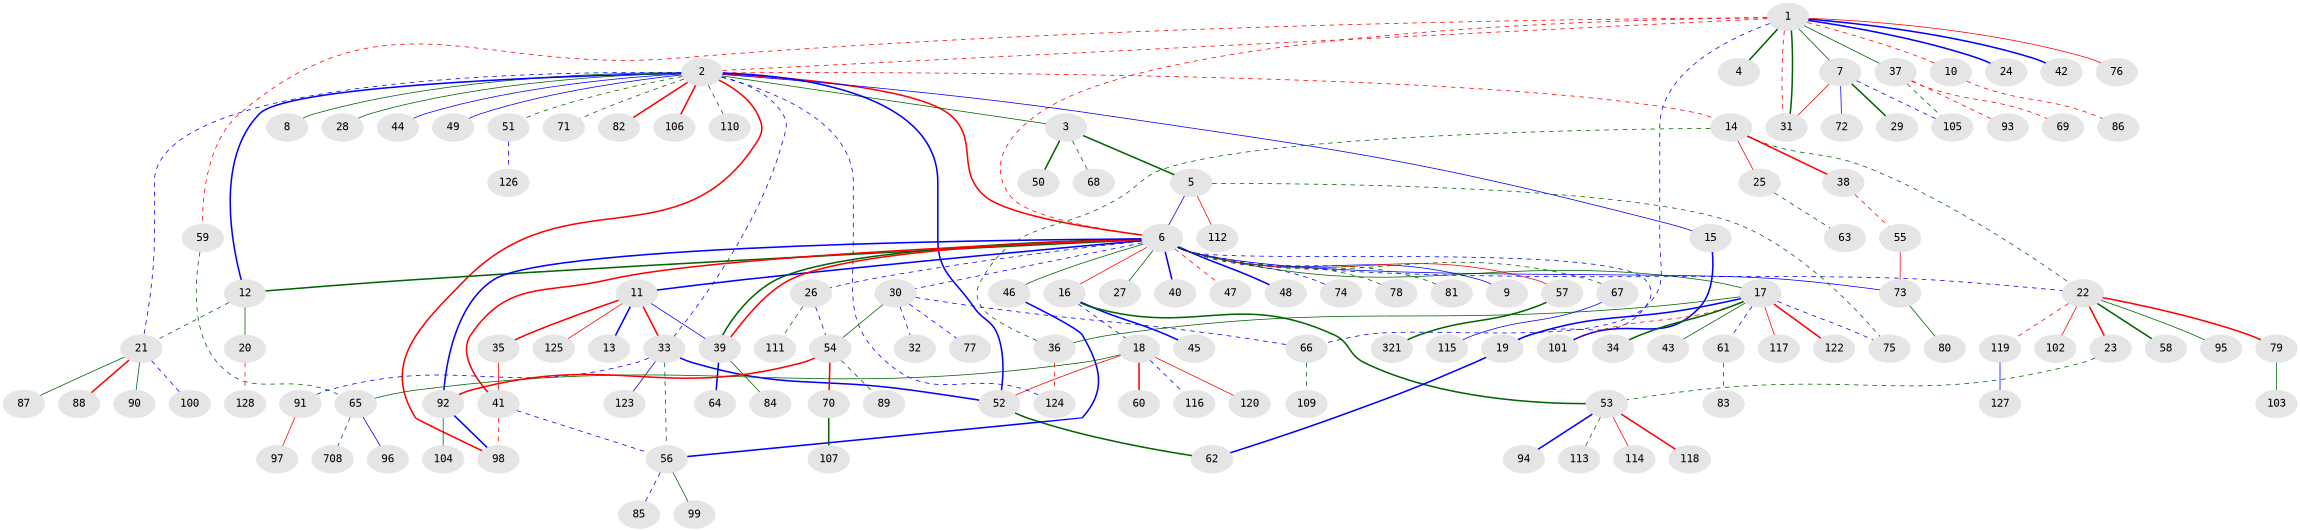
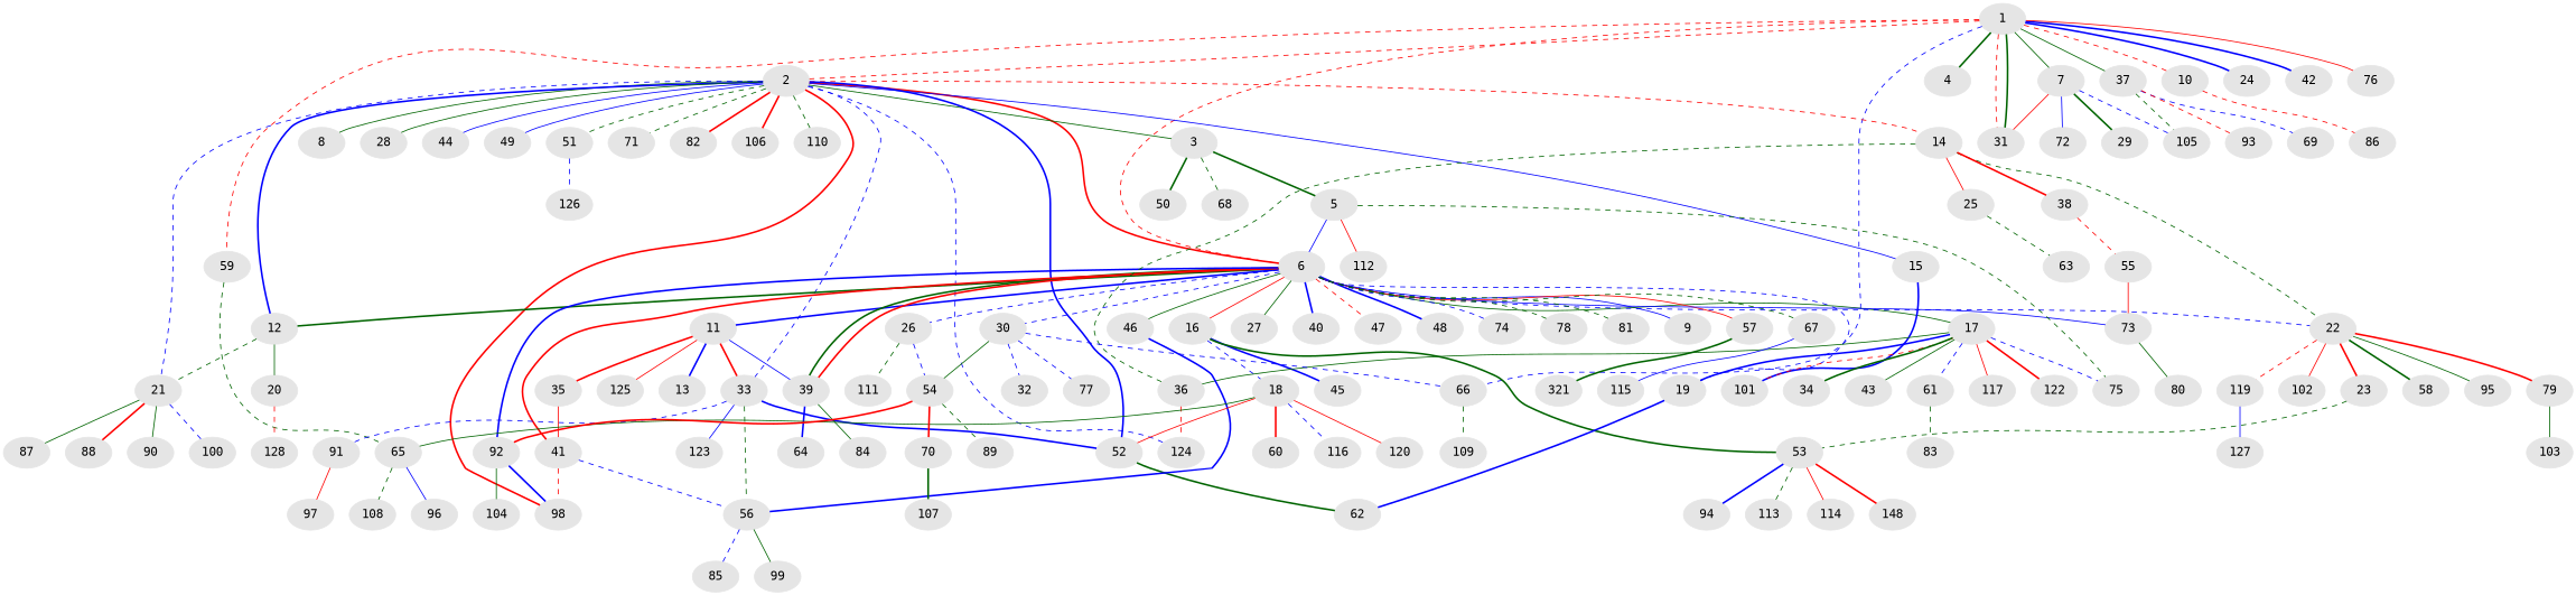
  graph {
    fontname="DejaVu Sans Mono"
    node [color=gray90 fontname="DejaVu Sans Mono" style=filled]
    edge [color=darkgreen fontname="DejaVu Sans Mono" style=dashed]
    1
    2
    4
    6
    7
    10
    24
    31
    37
    42
    59
    66
    76
    3
    8
    12
    14
    15
    21
    28
    33
    44
    49
    51
    52
    71
    82
    98
    106
    110
    124
    9
    11
    16
    17
    19
    22
    26
    27
    30
    39
    40
    41
    46
    47
    48
    57
    67
    73
    74
    78
    81
    92
    29
    72
    105
    86
    69
    93
    65
    109
    5
    50
    68
    20
    25
    36
    38
    101
    87
    88
    90
    100
    56
    91
    123
    126
    62
    75
    112
    13
    35
    125
    18
    45
    53
    34
    43
    61
    117
    122
    23
    58
    79
    95
    102
    119
    54
    111
    32
    77
    64
    84
    n104 [label=321]
    115
    80
    104
    128
    63
    55
    60
    116
    120
    94
    113
    114
-   118
+   118 [label=148]
    83
    96
-   108 [label=708]
+   108
    103
    127
    70
    89
    85
    99
    97
    107
    1 -- 2 [color=red]
    1 -- 4 [style=bold]
    1 -- 6 [color=red]
    1 -- 7 [style=solid]
    1 -- 10 [color=red]
    1 -- 24 [color=blue style=bold]
    1 -- 31 [color=red]
    1 -- 31 [style=bold]
    1 -- 37 [style=solid]
    1 -- 42 [color=blue style=bold]
    1 -- 59 [color=red]
    1 -- 66 [color=blue]
    1 -- 76 [color=red style=solid]
    2 -- 6 [color=red style=bold]
    2 -- 3 [style=solid]
    2 -- 8 [style=solid]
    2 -- 12 [color=blue style=bold]
    2 -- 14 [color=red]
    2 -- 15 [color=blue style=solid]
    2 -- 21 [color=blue]
    2 -- 28 [style=solid]
    2 -- 33 [color=blue]
    2 -- 44 [color=blue style=solid]
    2 -- 49 [color=blue style=solid]
    2 -- 51
    2 -- 52 [color=blue style=bold]
    2 -- 71
    2 -- 82 [color=red style=bold]
    2 -- 98 [color=red style=bold]
    2 -- 106 [color=red style=bold]
    2 -- 110
    2 -- 124 [color=blue]
    6 -- 12 [style=bold]
    6 -- 9 [color=blue style=solid]
    6 -- 11 [color=blue style=bold]
    6 -- 16 [color=red style=solid]
    6 -- 17 [style=solid]
    6 -- 19 [color=blue]
    6 -- 22 [color=blue]
    6 -- 26 [color=blue]
    6 -- 27 [style=solid]
    6 -- 30 [color=blue]
    6 -- 39 [style=bold]
    6 -- 39 [color=red style=bold]
    6 -- 40 [color=blue style=bold]
    6 -- 41 [color=red style=bold]
    6 -- 46 [style=solid]
    6 -- 47 [color=red]
    6 -- 48 [color=blue style=bold]
    6 -- 57 [color=red style=solid]
    6 -- 67
    6 -- 73 [color=blue style=solid]
    6 -- 74 [color=blue]
    6 -- 78
    6 -- 81
    6 -- 92 [color=blue style=bold]
    7 -- 31 [color=red style=solid]
    7 -- 29 [style=bold]
    7 -- 72 [color=blue style=solid]
    7 -- 105 [color=blue]
    10 -- 86 [color=red]
    37 -- 105
-   37 -- 69 [color=red]
+   37 -- 69 [color=blue]
    37 -- 93 [color=red]
    59 -- 65
    66 -- 109
    3 -- 5 [style=bold]
    3 -- 50 [style=bold]
    3 -- 68
    12 -- 21
    12 -- 20 [style=solid]
    14 -- 22
    14 -- 25 [color=red style=solid]
    14 -- 36
    14 -- 38 [color=red style=bold]
    15 -- 101 [color=blue style=bold]
    21 -- 87 [style=solid]
    21 -- 88 [color=red style=bold]
    21 -- 90 [style=solid]
    21 -- 100 [color=blue]
    33 -- 52 [color=blue style=bold]
    33 -- 56
    33 -- 91 [color=blue]
    33 -- 123 [color=blue style=solid]
    51 -- 126 [color=blue]
    52 -- 62 [style=bold]
    11 -- 33 [color=red style=bold]
    11 -- 39 [color=blue style=solid]
    11 -- 13 [color=blue style=bold]
    11 -- 35 [color=red style=bold]
    11 -- 125 [color=red style=solid]
    16 -- 18 [color=blue]
    16 -- 45 [color=blue style=bold]
    16 -- 53 [style=bold]
    17 -- 19 [color=blue style=bold]
    17 -- 36 [style=solid]
    17 -- 101 [color=red]
    17 -- 75 [color=blue]
    17 -- 34 [style=bold]
    17 -- 43 [style=solid]
    17 -- 61 [color=blue]
    17 -- 117 [color=red style=solid]
    17 -- 122 [color=red style=bold]
    19 -- 62 [color=blue style=bold]
    22 -- 23 [color=red style=bold]
    22 -- 58 [style=bold]
    22 -- 79 [color=red style=bold]
    22 -- 95 [style=solid]
    22 -- 102 [color=red style=solid]
    22 -- 119 [color=red]
    26 -- 54 [color=blue]
    26 -- 111
    30 -- 66 [color=blue]
    30 -- 54 [style=solid]
    30 -- 32 [color=blue]
    30 -- 77 [color=blue]
    39 -- 64 [color=blue style=bold]
    39 -- 84 [style=solid]
    41 -- 98 [color=red]
    41 -- 56 [color=blue]
    46 -- 56 [color=blue style=bold]
    57 -- n104 [style=bold]
    67 -- 115 [color=blue style=solid]
    73 -- 80 [style=solid]
    92 -- 98 [color=blue style=bold]
    92 -- 104 [style=solid]
    65 -- 96 [color=blue style=solid]
    65 -- 108
    5 -- 6 [color=blue style=solid]
    5 -- 75
    5 -- 112 [color=red style=solid]
    20 -- 128 [color=red]
    25 -- 63
    36 -- 124 [color=red]
    38 -- 55 [color=red]
    56 -- 85 [color=blue]
    56 -- 99 [style=solid]
    91 -- 97 [color=red style=solid]
    35 -- 41 [color=red style=solid]
    18 -- 52 [color=red style=solid]
    18 -- 65 [style=solid]
    18 -- 60 [color=red style=bold]
    18 -- 116 [color=blue]
    18 -- 120 [color=red style=solid]
    53 -- 94 [color=blue style=bold]
    53 -- 113
    53 -- 114 [color=red style=solid]
    53 -- 118 [color=red style=bold]
    61 -- 83
    23 -- 53
    79 -- 103 [style=solid]
    119 -- 127 [color=blue style=solid]
    54 -- 92 [color=red style=bold]
    54 -- 70 [color=red style=bold]
    54 -- 89
    55 -- 73 [color=red style=solid]
    70 -- 107 [style=bold]
  }
